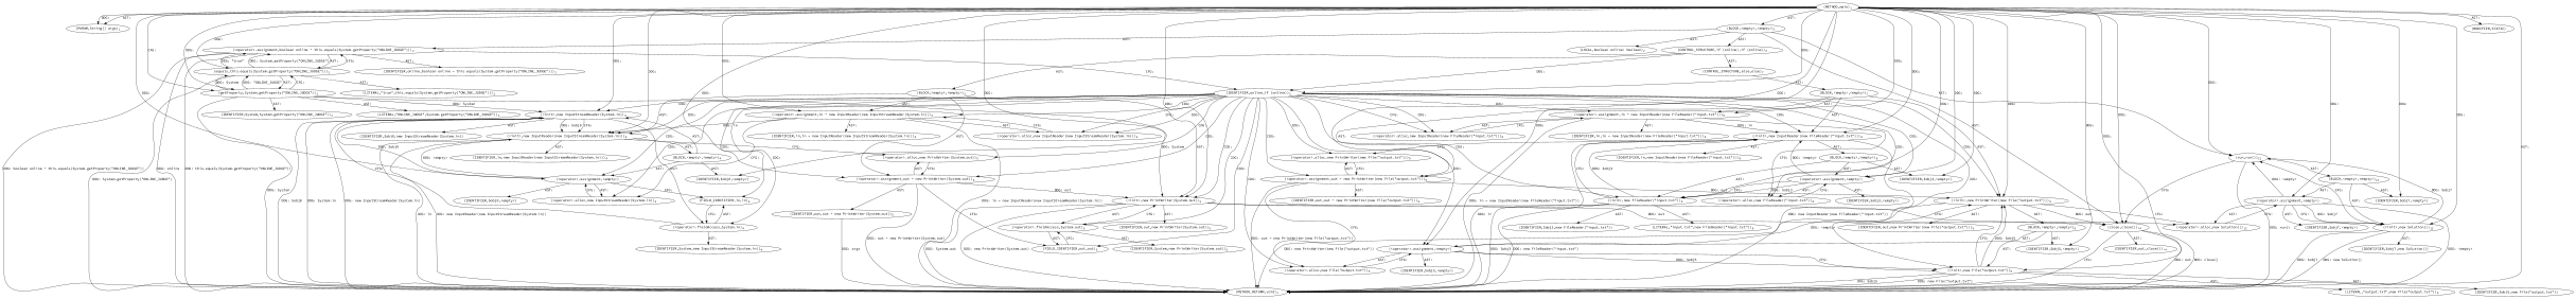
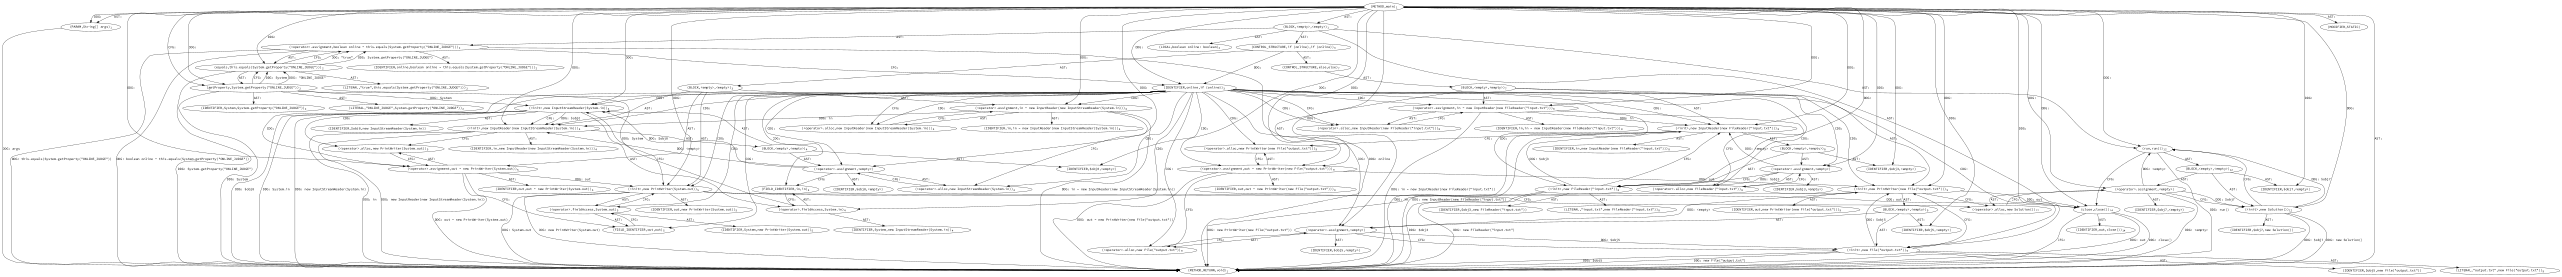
  digraph {
    fontname="Source Code Pro"
    node [fontname="Source Code Pro"]
    edge [fontname="Source Code Pro"]
    n1 [label=<(METHOD,main)<SUB>1</SUB>>]
    n2 [label=<(PARAM,String[] args)<SUB>1</SUB>>]
    n3 [label=<(BLOCK,&lt;empty&gt;,&lt;empty&gt;)<SUB>1</SUB>>]
    n4 [label=<(equals,this.equals(System.getProperty(&quot;ONLINE_JUDGE&quot;)))<SUB>2</SUB>>]
    n5 [label=<(getProperty,System.getProperty(&quot;ONLINE_JUDGE&quot;))<SUB>2</SUB>>]
    n6 [label=<(IDENTIFIER,online,if (online))<SUB>3</SUB>>]
    n7 [label=<(&lt;operator&gt;.assignment,in = new InputReader(new InputStreamReader(System.in)))<SUB>4</SUB>>]
    n8 [label=<(&lt;init&gt;,new InputReader(new InputStreamReader(System.in)))<SUB>4</SUB>>]
    n9 [label=<(&lt;operator&gt;.assignment,&lt;empty&gt;)>]
    n10 [label=<(&lt;init&gt;,new InputStreamReader(System.in))<SUB>4</SUB>>]
    n11 [label=<(IDENTIFIER,$obj0,&lt;empty&gt;)>]
    n12 [label=<(&lt;operator&gt;.assignment,out = new PrintWriter(System.out))<SUB>5</SUB>>]
    n13 [label=<(&lt;init&gt;,new PrintWriter(System.out))<SUB>5</SUB>>]
    n14 [label=<(&lt;operator&gt;.assignment,in = new InputReader(new FileReader(&quot;input.txt&quot;)))<SUB>8</SUB>>]
    n15 [label=<(&lt;init&gt;,new InputReader(new FileReader(&quot;input.txt&quot;)))<SUB>8</SUB>>]
    n16 [label=<(&lt;operator&gt;.assignment,&lt;empty&gt;)>]
    n17 [label=<(&lt;init&gt;,new FileReader(&quot;input.txt&quot;))<SUB>8</SUB>>]
    n18 [label=<(IDENTIFIER,$obj3,&lt;empty&gt;)>]
    n19 [label=<(&lt;operator&gt;.assignment,out = new PrintWriter(new File(&quot;output.txt&quot;)))<SUB>9</SUB>>]
    n20 [label=<(&lt;init&gt;,new PrintWriter(new File(&quot;output.txt&quot;)))<SUB>9</SUB>>]
    n21 [label=<(&lt;operator&gt;.assignment,&lt;empty&gt;)>]
    n22 [label=<(&lt;init&gt;,new File(&quot;output.txt&quot;))<SUB>9</SUB>>]
    n23 [label=<(IDENTIFIER,$obj5,&lt;empty&gt;)>]
    n24 [label=<(run,run())<SUB>12</SUB>>]
    n25 [label=<(&lt;operator&gt;.assignment,&lt;empty&gt;)>]
    n26 [label=<(&lt;init&gt;,new Solution())<SUB>12</SUB>>]
    n27 [label=<(IDENTIFIER,$obj7,&lt;empty&gt;)>]
    n28 [label=<(close,close())<SUB>14</SUB>>]
    n29 [label=<(MODIFIER,STATIC)>]
    n30 [label=<(METHOD_RETURN,void)<SUB>1</SUB>>]
    n31 [label=<(LOCAL,boolean online: boolean)<SUB>2</SUB>>]
    n32 [label=<(&lt;operator&gt;.assignment,boolean online = this.equals(System.getProperty(&quot;ONLINE_JUDGE&quot;)))<SUB>2</SUB>>]
    n33 [label=<(CONTROL_STRUCTURE,if (online),if (online))<SUB>3</SUB>>]
    n34 [label=<(LITERAL,&quot;true&quot;,this.equals(System.getProperty(&quot;ONLINE_JUDGE&quot;)))<SUB>2</SUB>>]
    n35 [label=<(IDENTIFIER,System,System.getProperty(&quot;ONLINE_JUDGE&quot;))<SUB>2</SUB>>]
    n36 [label=<(LITERAL,&quot;ONLINE_JUDGE&quot;,System.getProperty(&quot;ONLINE_JUDGE&quot;))<SUB>2</SUB>>]
    n37 [label=<(&lt;operator&gt;.alloc,new InputReader(new InputStreamReader(System.in)))<SUB>4</SUB>>]
    n38 [label=<(&lt;operator&gt;.alloc,new InputStreamReader(System.in))<SUB>4</SUB>>]
    n39 [label=<(&lt;operator&gt;.fieldAccess,System.in)<SUB>4</SUB>>]
    n40 [label=<(FIELD_IDENTIFIER,in,in)<SUB>4</SUB>>]
    n41 [label=<(&lt;operator&gt;.alloc,new PrintWriter(System.out))<SUB>5</SUB>>]
    n42 [label=<(&lt;operator&gt;.fieldAccess,System.out)<SUB>5</SUB>>]
    n43 [label=<(FIELD_IDENTIFIER,out,out)<SUB>5</SUB>>]
    n44 [label=<(&lt;operator&gt;.alloc,new InputReader(new FileReader(&quot;input.txt&quot;)))<SUB>8</SUB>>]
    n45 [label=<(&lt;operator&gt;.alloc,new FileReader(&quot;input.txt&quot;))<SUB>8</SUB>>]
    n46 [label=<(&lt;operator&gt;.alloc,new PrintWriter(new File(&quot;output.txt&quot;)))<SUB>9</SUB>>]
    n47 [label=<(&lt;operator&gt;.alloc,new File(&quot;output.txt&quot;))<SUB>9</SUB>>]
    n48 [label=<(IDENTIFIER,in,in = new InputReader(new InputStreamReader(System.in)))<SUB>4</SUB>>]
    n49 [label=<(IDENTIFIER,in,new InputReader(new InputStreamReader(System.in)))<SUB>4</SUB>>]
    n50 [label=<(BLOCK,&lt;empty&gt;,&lt;empty&gt;)<SUB>4</SUB>>]
    n51 [label=<(IDENTIFIER,$obj0,&lt;empty&gt;)>]
    n52 [label=<(IDENTIFIER,$obj0,new InputStreamReader(System.in))>]
    n53 [label=<(IDENTIFIER,out,out = new PrintWriter(System.out))<SUB>5</SUB>>]
    n54 [label=<(IDENTIFIER,out,new PrintWriter(System.out))<SUB>5</SUB>>]
    n55 [label=<(&lt;operator&gt;.alloc,new Solution())<SUB>12</SUB>>]
    n56 [label=<(IDENTIFIER,in,in = new InputReader(new FileReader(&quot;input.txt&quot;)))<SUB>8</SUB>>]
    n57 [label=<(IDENTIFIER,in,new InputReader(new FileReader(&quot;input.txt&quot;)))<SUB>8</SUB>>]
    n58 [label=<(BLOCK,&lt;empty&gt;,&lt;empty&gt;)<SUB>8</SUB>>]
    n59 [label=<(IDENTIFIER,$obj3,&lt;empty&gt;)>]
    n60 [label=<(IDENTIFIER,$obj3,new FileReader(&quot;input.txt&quot;))>]
    n61 [label=<(LITERAL,&quot;input.txt&quot;,new FileReader(&quot;input.txt&quot;))<SUB>8</SUB>>]
    n62 [label=<(IDENTIFIER,out,out = new PrintWriter(new File(&quot;output.txt&quot;)))<SUB>9</SUB>>]
    n63 [label=<(IDENTIFIER,out,new PrintWriter(new File(&quot;output.txt&quot;)))<SUB>9</SUB>>]
    n64 [label=<(BLOCK,&lt;empty&gt;,&lt;empty&gt;)<SUB>9</SUB>>]
    n65 [label=<(IDENTIFIER,$obj5,&lt;empty&gt;)>]
    n66 [label=<(IDENTIFIER,$obj5,new File(&quot;output.txt&quot;))>]
    n67 [label=<(LITERAL,&quot;output.txt&quot;,new File(&quot;output.txt&quot;))<SUB>9</SUB>>]
    n68 [label=<(BLOCK,&lt;empty&gt;,&lt;empty&gt;)<SUB>12</SUB>>]
    n69 [label=<(IDENTIFIER,$obj7,&lt;empty&gt;)>]
    n70 [label=<(IDENTIFIER,$obj7,new Solution())>]
    n71 [label=<(IDENTIFIER,out,close())<SUB>14</SUB>>]
    n72 [label=<(IDENTIFIER,online,boolean online = this.equals(System.getProperty(&quot;ONLINE_JUDGE&quot;)))<SUB>2</SUB>>]
    n73 [label=<(BLOCK,&lt;empty&gt;,&lt;empty&gt;)<SUB>3</SUB>>]
    n74 [label=<(CONTROL_STRUCTURE,else,else)<SUB>7</SUB>>]
    n75 [label=<(BLOCK,&lt;empty&gt;,&lt;empty&gt;)<SUB>7</SUB>>]
    n76 [label=<(IDENTIFIER,System,new InputStreamReader(System.in))<SUB>4</SUB>>]
    n77 [label=<(IDENTIFIER,System,new PrintWriter(System.out))<SUB>5</SUB>>]
    n1 -> n2 [label="AST: "]
    n1 -> n2 [label="DDG: "]
    n1 -> n3 [label="AST: "]
    n1 -> n4 [label="DDG: "]
    n1 -> n5 [label="CFG: "]
    n1 -> n5 [label="DDG: "]
    n1 -> n6 [label="DDG: "]
    n1 -> n7 [label="DDG: "]
    n1 -> n8 [label="DDG: "]
    n1 -> n9 [label="DDG: "]
    n1 -> n10 [label="DDG: "]
    n1 -> n11 [label="DDG: "]
    n1 -> n12 [label="DDG: "]
    n1 -> n13 [label="DDG: "]
    n1 -> n14 [label="DDG: "]
    n1 -> n15 [label="DDG: "]
    n1 -> n16 [label="DDG: "]
    n1 -> n17 [label="DDG: "]
    n1 -> n18 [label="DDG: "]
    n1 -> n19 [label="DDG: "]
    n1 -> n20 [label="DDG: "]
    n1 -> n21 [label="DDG: "]
    n1 -> n22 [label="DDG: "]
    n1 -> n23 [label="DDG: "]
    n1 -> n24 [label="DDG: "]
    n1 -> n25 [label="DDG: "]
    n1 -> n26 [label="DDG: "]
    n1 -> n27 [label="DDG: "]
    n1 -> n28 [label="DDG: "]
    n1 -> n29 [label="AST: "]
    n1 -> n30 [label="AST: "]
-   n53 -> n30 [label="DDG: args"]
+   n2 -> n30 [label="DDG: args"]
    n3 -> n24 [label="AST: "]
    n3 -> n28 [label="AST: "]
    n3 -> n31 [label="AST: "]
    n3 -> n32 [label="AST: "]
    n3 -> n33 [label="AST: "]
    n4 -> n5 [label="AST: "]
    n4 -> n30 [label="DDG: System.getProperty(&quot;ONLINE_JUDGE&quot;)"]
    n4 -> n32 [label="CFG: "]
    n4 -> n32 [label="DDG: &quot;true&quot;"]
    n4 -> n32 [label="DDG: System.getProperty(&quot;ONLINE_JUDGE&quot;)"]
    n4 -> n34 [label="AST: "]
    n5 -> n4 [label="CFG: "]
    n5 -> n4 [label="DDG: System"]
    n5 -> n4 [label="DDG: &quot;ONLINE_JUDGE&quot;"]
    n5 -> n10 [label="DDG: System"]
    n5 -> n13 [label="DDG: System"]
    n5 -> n30 [label="DDG: System"]
    n5 -> n35 [label="AST: "]
    n5 -> n36 [label="AST: "]
    n6 -> n7 [label="CDG: "]
    n6 -> n8 [label="CDG: "]
    n6 -> n9 [label="CDG: "]
    n6 -> n10 [label="CDG: "]
    n6 -> n12 [label="CDG: "]
    n6 -> n13 [label="CDG: "]
    n6 -> n14 [label="CDG: "]
    n6 -> n15 [label="CDG: "]
    n6 -> n16 [label="CDG: "]
    n6 -> n17 [label="CDG: "]
    n6 -> n19 [label="CDG: "]
    n6 -> n20 [label="CDG: "]
    n6 -> n21 [label="CDG: "]
    n6 -> n22 [label="CDG: "]
    n6 -> n37 [label="CFG: "]
    n6 -> n37 [label="CDG: "]
    n6 -> n38 [label="CDG: "]
    n6 -> n39 [label="CDG: "]
    n6 -> n40 [label="CDG: "]
    n6 -> n41 [label="CDG: "]
    n6 -> n42 [label="CDG: "]
    n6 -> n43 [label="CDG: "]
    n6 -> n44 [label="CFG: "]
    n6 -> n44 [label="CDG: "]
    n6 -> n45 [label="CDG: "]
    n6 -> n46 [label="CDG: "]
    n6 -> n47 [label="CDG: "]
    n7 -> n8 [label="DDG: in"]
    n7 -> n30 [label="DDG: in = new InputReader(new InputStreamReader(System.in))"]
    n7 -> n37 [label="AST: "]
    n7 -> n38 [label="CFG: "]
    n7 -> n48 [label="AST: "]
    n8 -> n30 [label="DDG: in"]
    n8 -> n30 [label="DDG: new InputReader(new InputStreamReader(System.in))"]
    n8 -> n41 [label="CFG: "]
    n8 -> n49 [label="AST: "]
    n8 -> n50 [label="AST: "]
    n9 -> n8 [label="DDG: &lt;empty&gt;"]
    n9 -> n10 [label="DDG: $obj0"]
    n9 -> n38 [label="AST: "]
    n9 -> n40 [label="CFG: "]
    n9 -> n51 [label="AST: "]
    n10 -> n8 [label="CFG: "]
    n10 -> n8 [label="DDG: $obj0"]
    n10 -> n30 [label="DDG: $obj0"]
    n10 -> n30 [label="DDG: System.in"]
    n10 -> n30 [label="DDG: new InputStreamReader(System.in)"]
    n10 -> n39 [label="AST: "]
    n10 -> n52 [label="AST: "]
    n12 -> n13 [label="DDG: out"]
    n12 -> n30 [label="DDG: out = new PrintWriter(System.out)"]
    n12 -> n41 [label="AST: "]
    n12 -> n43 [label="CFG: "]
    n12 -> n53 [label="AST: "]
    n13 -> n28 [label="DDG: out"]
    n13 -> n30 [label="DDG: System.out"]
    n13 -> n30 [label="DDG: new PrintWriter(System.out)"]
    n13 -> n42 [label="AST: "]
    n13 -> n54 [label="AST: "]
    n13 -> n55 [label="CFG: "]
    n14 -> n15 [label="DDG: in"]
    n14 -> n30 [label="DDG: in = new InputReader(new FileReader(&quot;input.txt&quot;))"]
    n14 -> n44 [label="AST: "]
    n14 -> n45 [label="CFG: "]
    n14 -> n56 [label="AST: "]
    n15 -> n30 [label="DDG: in"]
    n15 -> n30 [label="DDG: new InputReader(new FileReader(&quot;input.txt&quot;))"]
    n15 -> n46 [label="CFG: "]
    n15 -> n57 [label="AST: "]
    n15 -> n58 [label="AST: "]
    n16 -> n15 [label="DDG: &lt;empty&gt;"]
    n16 -> n17 [label="CFG: "]
    n16 -> n17 [label="DDG: $obj3"]
    n16 -> n45 [label="AST: "]
    n16 -> n59 [label="AST: "]
    n17 -> n15 [label="CFG: "]
    n17 -> n15 [label="DDG: $obj3"]
    n17 -> n30 [label="DDG: $obj3"]
    n17 -> n30 [label="DDG: new FileReader(&quot;input.txt&quot;)"]
    n17 -> n60 [label="AST: "]
    n17 -> n61 [label="AST: "]
    n19 -> n20 [label="DDG: out"]
    n19 -> n30 [label="DDG: out = new PrintWriter(new File(&quot;output.txt&quot;))"]
    n19 -> n46 [label="AST: "]
    n19 -> n47 [label="CFG: "]
    n19 -> n62 [label="AST: "]
    n20 -> n28 [label="DDG: out"]
    n20 -> n30 [label="DDG: new PrintWriter(new File(&quot;output.txt&quot;))"]
    n20 -> n55 [label="CFG: "]
    n20 -> n63 [label="AST: "]
    n20 -> n64 [label="AST: "]
    n21 -> n20 [label="DDG: &lt;empty&gt;"]
    n21 -> n22 [label="CFG: "]
    n21 -> n22 [label="DDG: $obj5"]
    n21 -> n47 [label="AST: "]
    n21 -> n65 [label="AST: "]
    n22 -> n20 [label="CFG: "]
    n22 -> n20 [label="DDG: $obj5"]
    n22 -> n30 [label="DDG: $obj5"]
    n22 -> n30 [label="DDG: new File(&quot;output.txt&quot;)"]
    n22 -> n66 [label="AST: "]
    n22 -> n67 [label="AST: "]
    n24 -> n28 [label="CFG: "]
    n24 -> n30 [label="DDG: run()"]
    n24 -> n68 [label="AST: "]
    n25 -> n24 [label="DDG: &lt;empty&gt;"]
    n25 -> n26 [label="CFG: "]
    n25 -> n26 [label="DDG: $obj7"]
    n25 -> n30 [label="DDG: &lt;empty&gt;"]
    n25 -> n55 [label="AST: "]
    n25 -> n69 [label="AST: "]
    n26 -> n24 [label="CFG: "]
    n26 -> n24 [label="DDG: $obj7"]
    n26 -> n30 [label="DDG: $obj7"]
    n26 -> n30 [label="DDG: new Solution()"]
    n26 -> n70 [label="AST: "]
    n28 -> n30 [label="CFG: "]
    n28 -> n30 [label="DDG: out"]
    n28 -> n30 [label="DDG: close()"]
    n28 -> n71 [label="AST: "]
    n32 -> n4 [label="AST: "]
    n32 -> n6 [label="CFG: "]
    n32 -> n30 [label="DDG: online"]
    n32 -> n30 [label="DDG: this.equals(System.getProperty(&quot;ONLINE_JUDGE&quot;))"]
    n32 -> n30 [label="DDG: boolean online = this.equals(System.getProperty(&quot;ONLINE_JUDGE&quot;))"]
    n32 -> n72 [label="AST: "]
    n33 -> n6 [label="DDG: "]
    n33 -> n73 [label="AST: "]
    n33 -> n74 [label="AST: "]
    n37 -> n7 [label="CFG: "]
    n38 -> n9 [label="CFG: "]
    n39 -> n10 [label="CFG: "]
    n39 -> n40 [label="AST: "]
    n39 -> n76 [label="AST: "]
    n40 -> n39 [label="CFG: "]
    n41 -> n12 [label="CFG: "]
    n42 -> n13 [label="CFG: "]
    n42 -> n43 [label="AST: "]
    n42 -> n77 [label="AST: "]
    n43 -> n42 [label="CFG: "]
    n44 -> n14 [label="CFG: "]
    n45 -> n16 [label="CFG: "]
    n46 -> n19 [label="CFG: "]
    n47 -> n21 [label="CFG: "]
    n50 -> n9 [label="AST: "]
    n50 -> n10 [label="AST: "]
    n50 -> n11 [label="AST: "]
    n55 -> n25 [label="CFG: "]
    n58 -> n16 [label="AST: "]
    n58 -> n17 [label="AST: "]
    n58 -> n18 [label="AST: "]
    n64 -> n21 [label="AST: "]
    n64 -> n22 [label="AST: "]
    n64 -> n23 [label="AST: "]
    n68 -> n25 [label="AST: "]
    n68 -> n26 [label="AST: "]
    n68 -> n27 [label="AST: "]
    n73 -> n7 [label="AST: "]
    n73 -> n8 [label="AST: "]
    n73 -> n12 [label="AST: "]
    n73 -> n13 [label="AST: "]
    n74 -> n75 [label="AST: "]
    n75 -> n14 [label="AST: "]
    n75 -> n15 [label="AST: "]
    n75 -> n19 [label="AST: "]
    n75 -> n20 [label="AST: "]
  }
